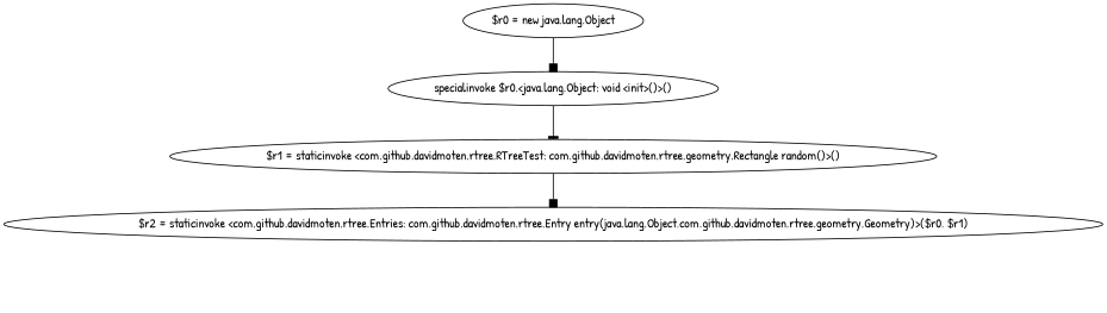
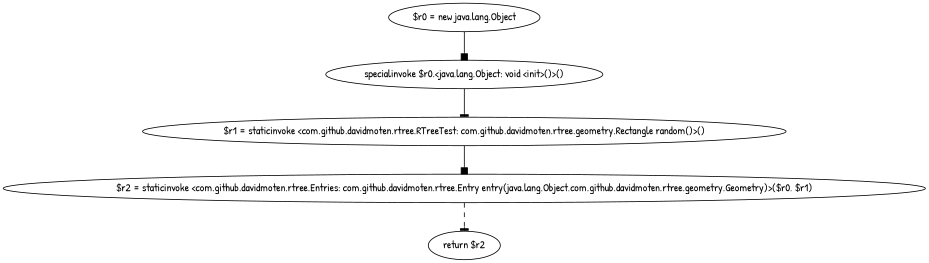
  digraph {
    fontname="Patrick Hand"
    node [fontname="Patrick Hand"]
    edge [arrowhead=box fontname="Patrick Hand" style=solid]
    "$r0 = new java.lang.Object"
    "specialinvoke $r0.<java.lang.Object: void <init>()>()"
    "$r1 = staticinvoke <com.github.davidmoten.rtree.RTreeTest: com.github.davidmoten.rtree.geometry.Rectangle random()>()"
    "$r2 = staticinvoke <com.github.davidmoten.rtree.Entries: com.github.davidmoten.rtree.Entry entry(java.lang.Object,com.github.davidmoten.rtree.geometry.Geometry)>($r0, $r1)"
+   "return $r2"
    "$r0 = new java.lang.Object" -> "specialinvoke $r0.<java.lang.Object: void <init>()>()"
    "specialinvoke $r0.<java.lang.Object: void <init>()>()" -> "$r1 = staticinvoke <com.github.davidmoten.rtree.RTreeTest: com.github.davidmoten.rtree.geometry.Rectangle random()>()" [arrowhead=tee]
    "$r1 = staticinvoke <com.github.davidmoten.rtree.RTreeTest: com.github.davidmoten.rtree.geometry.Rectangle random()>()" -> "$r2 = staticinvoke <com.github.davidmoten.rtree.Entries: com.github.davidmoten.rtree.Entry entry(java.lang.Object,com.github.davidmoten.rtree.geometry.Geometry)>($r0, $r1)"
+   "$r2 = staticinvoke <com.github.davidmoten.rtree.Entries: com.github.davidmoten.rtree.Entry entry(java.lang.Object,com.github.davidmoten.rtree.geometry.Geometry)>($r0, $r1)" -> "return $r2" [arrowhead=tee style=dashed]
  }
